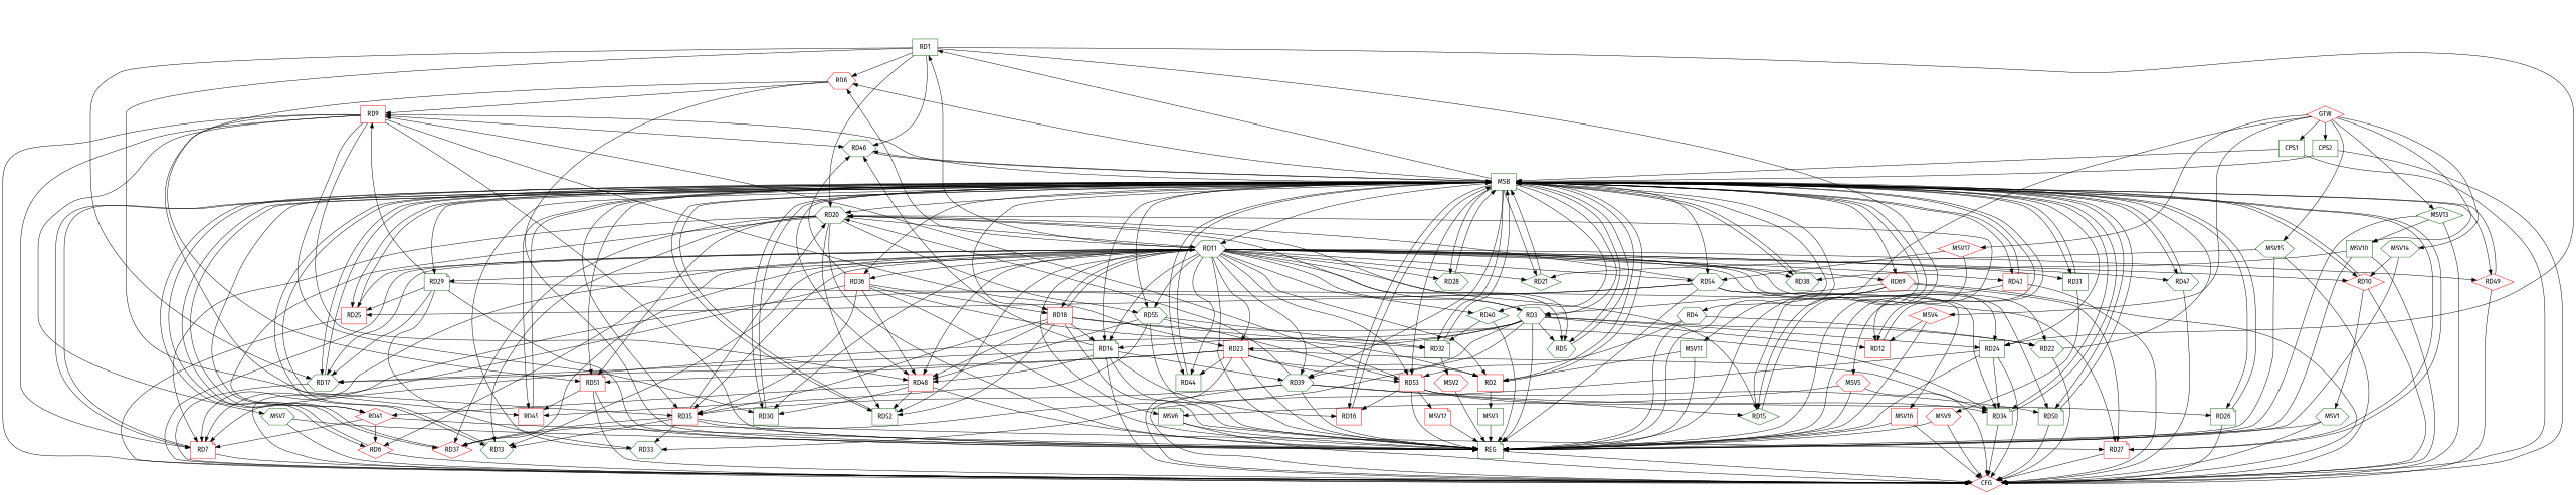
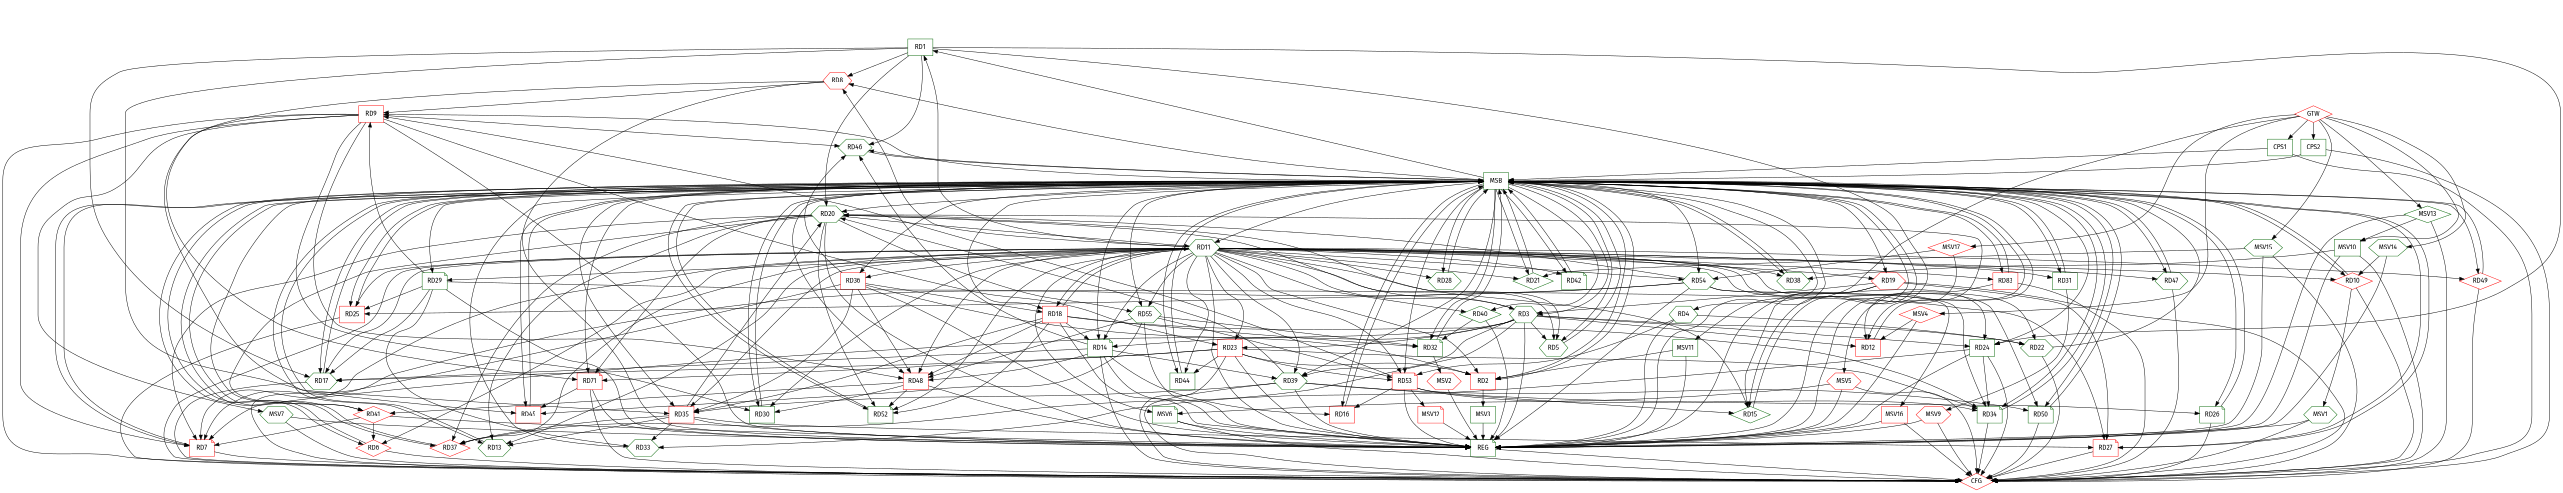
  strict digraph {
    fontname="Fira Sans"
    node [color=darkgreen fontname="Fira Sans" shape=hexagon]
    edge [fontname="Fira Sans"]
    n1 [label=RD1 shape=box]
    n2 [color=red label=RD8]
    n3 [label=RD17]
    n4 [label=RD20]
    n5 [label=RD24 shape=box]
    n6 [color=red label=RD35 shape=box]
    n7 [label=RD46]
    n8 [label=REG shape=note]
    n9 [color=red label=RD9 shape=box]
-   n10 [color=red label=RD51 shape=note]
+   n10 [color=red label=RD71 shape=note]
    n11 [label=MSB shape=box]
    n12 [color=red label=CFG shape=diamond]
    n13 [label=RD5]
    n14 [color=red label=RD7 shape=note]
    n15 [color=red label=RD12 shape=box]
    n16 [color=red label=RD37 shape=diamond]
    n17 [label=RD11]
    n18 [label=RD13]
    n19 [label=RD52 shape=note]
    n20 [label=RD55]
    n21 [color=red label=RD41 shape=diamond]
    n22 [label=RD34 shape=note]
    n23 [label=RD33]
    n24 [color=red label=RD27 shape=note]
    n25 [color=red label=RD2 shape=box]
    n26 [label=MSV3 shape=box]
    n27 [label=RD3]
    n28 [label=RD14 shape=note]
    n29 [label=RD39]
    n30 [label=RD4]
    n31 [color=red label=RD53 shape=note]
    n32 [color=red label=RD6 shape=diamond]
    n33 [label=RD30 shape=box]
    n34 [color=red label=RD45 shape=box]
    n35 [color=red label=RD48 shape=box]
    n36 [color=red label=RD10 shape=diamond]
    n37 [label=RD15 shape=diamond]
    n38 [color=red label=RD18 shape=box]
-   n39 [color=red label=RD69]
+   n39 [color=red label=RD19]
    n40 [label=RD21 shape=diamond]
    n41 [color=red label=RD25 shape=box]
    n42 [label=RD28]
    n43 [label=RD29 shape=note]
    n44 [label=RD31 shape=box]
    n45 [color=red label=RD36 shape=box]
    n46 [label=RD38]
    n47 [label=RD40 shape=diamond]
-   n49 [color=red label=RD43 shape=box]
+   n48 [label=RD42 shape=note]
+   n49 [color=red label=RD83 shape=box]
    n50 [label=RD44 shape=box]
    n51 [label=RD47]
    n52 [color=red label=RD49 shape=diamond]
    n53 [label=RD50 shape=note]
    n54 [label=RD54]
    n55 [color=red label=RD16 shape=box]
    n56 [label=RD32 shape=note]
    n57 [label=RD26 shape=note]
    n58 [label=RD22]
    n59 [color=red label=RD23 shape=box]
    n60 [color=red label=MSV12 shape=note]
    n61 [label=MSV7]
    n62 [label=MSV1]
    n63 [label=MSV6 shape=note]
    n64 [color=red label=MSV9]
    n65 [color=red label=MSV5]
    n66 [color=red label=MSV16 shape=box]
    n67 [color=red label=MSV2]
    n68 [label=CPS1 shape=box]
    n69 [label=CPS2 shape=box]
    n70 [color=red label=GTW shape=diamond]
    n71 [color=red label=MSV4 shape=diamond]
    n72 [label=MSV10 shape=box]
    n73 [label=MSV11 shape=box]
    n74 [label=MSV13 shape=diamond]
    n75 [label=MSV14]
    n76 [label=MSV15]
    n77 [color=red label=MSV17 shape=diamond]
    n1 -> n2
    n1 -> n3
    n1 -> n4
    n1 -> n5
    n1 -> n6
    n1 -> n7
    n1 -> n8
    n2 -> n8
    n2 -> n9
    n2 -> n10
    n3 -> n11
    n3 -> n12
    n4 -> n8
    n4 -> n10
    n4 -> n13
    n4 -> n14
    n4 -> n15
    n4 -> n16
    n4 -> n17
    n4 -> n18
    n4 -> n19
    n4 -> n20
    n4 -> n21
    n5 -> n8
    n5 -> n12
    n5 -> n22
    n5 -> n23
    n6 -> n4
    n6 -> n8
    n6 -> n16
    n6 -> n18
    n6 -> n23
    n6 -> n24
    n7 -> n11
    n8 -> n12
    n9 -> n7
    n9 -> n8
    n9 -> n12
    n9 -> n14
    n9 -> n33
    n9 -> n34
    n9 -> n35
    n9 -> n59
    n9 -> n61
    n10 -> n8
    n10 -> n12
    n10 -> n34
    n11 -> n1
    n11 -> n2
    n11 -> n3
    n11 -> n4
    n11 -> n5
    n11 -> n6
    n11 -> n7
    n11 -> n8
    n11 -> n9
    n11 -> n10
    n11 -> n13
    n11 -> n14
    n11 -> n15
    n11 -> n16
    n11 -> n17
    n11 -> n18
    n11 -> n19
    n11 -> n20
    n11 -> n21
    n11 -> n22
    n11 -> n24
    n11 -> n25
    n11 -> n27
    n11 -> n28
    n11 -> n29
    n11 -> n30
    n11 -> n31
    n11 -> n32
    n11 -> n33
    n11 -> n34
    n11 -> n35
    n11 -> n36
    n11 -> n37
    n11 -> n38
    n11 -> n39
    n11 -> n40
    n11 -> n41
    n11 -> n42
    n11 -> n43
    n11 -> n44
    n11 -> n45
    n11 -> n46
    n11 -> n47
+   n11 -> n48
    n11 -> n49
    n11 -> n50
    n11 -> n51
    n11 -> n52
    n11 -> n53
    n11 -> n54
    n11 -> n55
    n11 -> n56
    n11 -> n57
    n13 -> n11
    n14 -> n11
    n14 -> n12
    n15 -> n11
    n16 -> n11
    n17 -> n1
    n17 -> n2
    n17 -> n3
    n17 -> n5
    n17 -> n6
    n17 -> n8
    n17 -> n12
    n17 -> n13
    n17 -> n14
    n17 -> n16
    n17 -> n18
    n17 -> n19
    n17 -> n20
    n17 -> n25
    n17 -> n27
    n17 -> n28
    n17 -> n29
    n17 -> n31
    n17 -> n32
    n17 -> n33
    n17 -> n35
    n17 -> n36
    n17 -> n37
    n17 -> n38
    n17 -> n39
    n17 -> n40
    n17 -> n41
    n17 -> n42
    n17 -> n43
    n17 -> n44
    n17 -> n45
    n17 -> n46
    n17 -> n47
+   n17 -> n48
    n17 -> n49
    n17 -> n50
    n17 -> n51
    n17 -> n52
    n17 -> n53
    n17 -> n54
    n17 -> n58
    n17 -> n59
    n17 -> n63
    n18 -> n11
    n19 -> n11
    n20 -> n8
    n20 -> n31
    n20 -> n34
    n20 -> n35
    n20 -> n56
    n21 -> n8
    n21 -> n14
    n21 -> n32
    n22 -> n11
    n22 -> n12
    n23 -> n11
    n24 -> n11
    n24 -> n12
    n25 -> n11
    n25 -> n26
    n26 -> n8
    n27 -> n4
    n27 -> n5
    n27 -> n8
    n27 -> n13
    n27 -> n14
    n27 -> n15
    n27 -> n16
    n27 -> n28
    n27 -> n29
    n27 -> n58
    n27 -> n59
    n28 -> n3
    n28 -> n7
    n28 -> n8
    n28 -> n12
    n28 -> n29
    n28 -> n35
    n28 -> n55
    n29 -> n4
    n29 -> n6
    n29 -> n8
    n29 -> n12
    n29 -> n37
    n29 -> n53
    n30 -> n8
    n30 -> n31
    n30 -> n58
    n31 -> n8
    n31 -> n9
    n31 -> n22
    n31 -> n55
    n31 -> n57
    n31 -> n60
    n32 -> n11
    n32 -> n12
    n33 -> n11
    n34 -> n11
    n35 -> n8
    n35 -> n19
    n35 -> n21
    n35 -> n33
    n36 -> n11
    n36 -> n12
    n36 -> n62
    n37 -> n11
    n38 -> n6
    n38 -> n8
    n38 -> n17
    n38 -> n19
    n38 -> n22
    n38 -> n28
    n38 -> n35
    n38 -> n56
    n39 -> n8
    n39 -> n12
    n39 -> n24
    n39 -> n27
    n39 -> n37
    n40 -> n11
    n41 -> n11
    n41 -> n12
    n42 -> n11
    n43 -> n3
    n43 -> n8
    n43 -> n9
    n43 -> n23
    n43 -> n24
    n43 -> n41
    n44 -> n11
    n44 -> n64
    n45 -> n6
    n45 -> n7
    n45 -> n8
    n45 -> n12
    n45 -> n25
    n45 -> n35
    n45 -> n38
    n46 -> n11
    n47 -> n8
    n47 -> n56
+   n48 -> n11
    n49 -> n11
    n49 -> n12
    n49 -> n65
    n50 -> n11
    n51 -> n11
    n51 -> n12
    n52 -> n11
    n52 -> n12
    n53 -> n11
    n53 -> n12
    n54 -> n4
    n54 -> n8
    n54 -> n14
    n54 -> n22
    n54 -> n41
    n54 -> n66
    n55 -> n11
    n56 -> n11
    n56 -> n67
    n57 -> n11
    n57 -> n12
    n58 -> n11
    n58 -> n12
    n59 -> n3
    n59 -> n8
    n59 -> n10
    n59 -> n12
    n59 -> n22
    n59 -> n25
    n59 -> n31
    n59 -> n50
    n60 -> n8
    n61 -> n8
    n61 -> n12
    n62 -> n8
    n62 -> n12
    n63 -> n8
    n63 -> n12
    n64 -> n8
    n64 -> n12
    n65 -> n8
    n65 -> n12
    n65 -> n63
    n66 -> n8
    n66 -> n12
    n67 -> n8
    n68 -> n11
    n68 -> n12
    n69 -> n11
    n69 -> n12
    n70 -> n68
    n70 -> n69
    n70 -> n71
    n70 -> n72
    n70 -> n73
    n70 -> n74
    n70 -> n75
    n70 -> n76
    n70 -> n77
    n71 -> n8
    n71 -> n15
    n72 -> n8
    n72 -> n12
    n72 -> n46
    n73 -> n8
    n73 -> n25
    n74 -> n8
    n74 -> n12
    n74 -> n72
    n75 -> n8
    n75 -> n36
    n76 -> n8
    n76 -> n12
    n76 -> n40
    n77 -> n8
    n77 -> n54
  }
